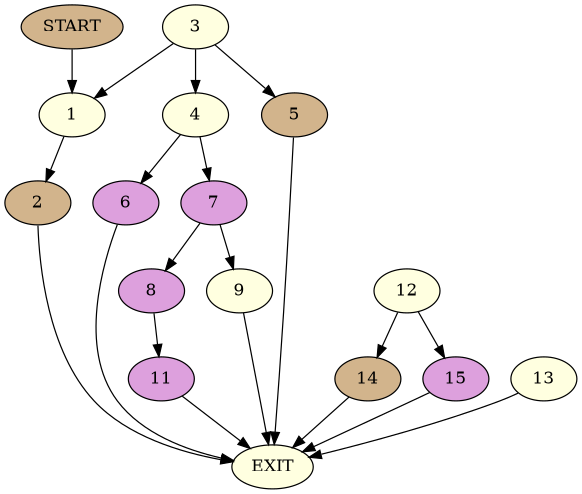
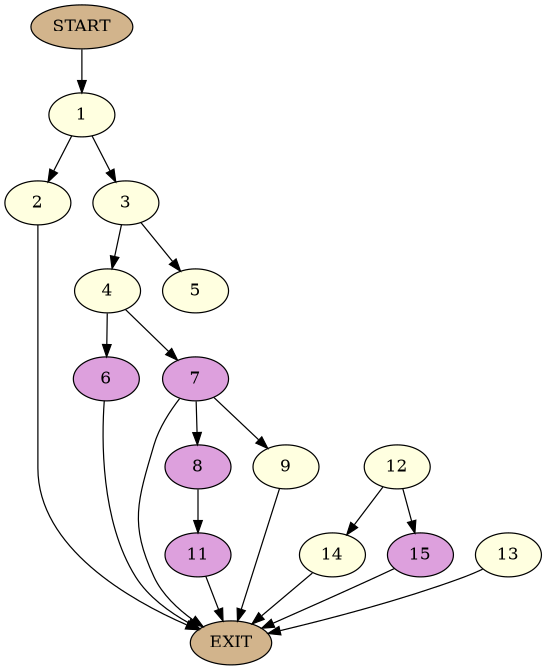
  digraph {
    node [fillcolor=lightyellow style=filled]
    n1 [fillcolor=tan label=START]
    1
-   2 [fillcolor=tan]
+   2
    3
-   n5 [label=EXIT]
+   n5 [fillcolor=tan label=EXIT]
    4
-   5 [fillcolor=tan]
+   5
    6 [fillcolor=plum]
    7 [fillcolor=plum]
    8 [fillcolor=plum]
    9
    11 [fillcolor=plum]
    12
-   14 [fillcolor=tan]
+   14
    15 [fillcolor=plum]
    13
    n1 -> 1
    1 -> 2
-   3 -> 1
+   1 -> 3
    2 -> n5
    3 -> 4
    3 -> 5
    4 -> 6
    4 -> 7
-   5 -> n5
+   7 -> n5
    6 -> n5
    7 -> 8
    7 -> 9
    8 -> 11
    9 -> n5
    11 -> n5
    12 -> 14
    12 -> 15
    14 -> n5
    15 -> n5
    13 -> n5
  }
